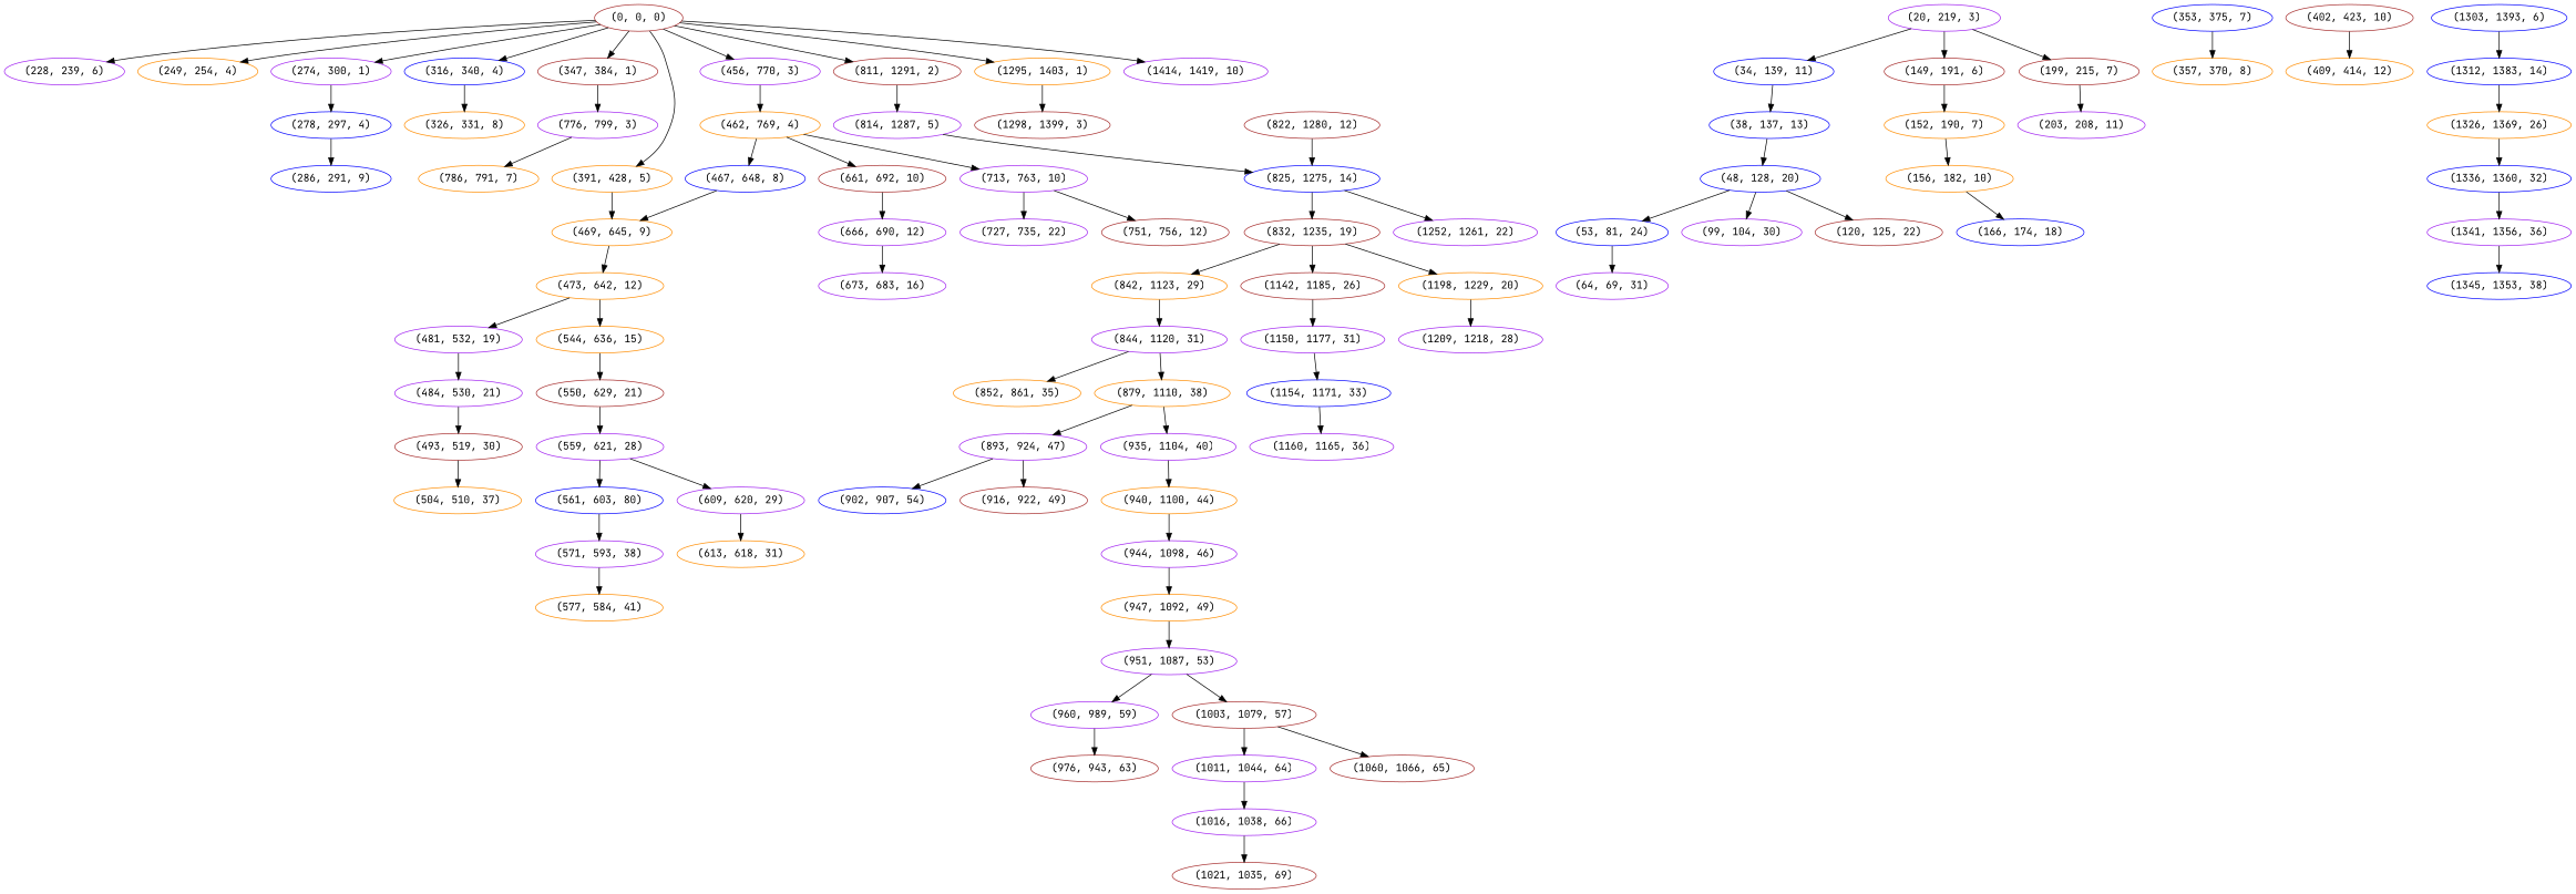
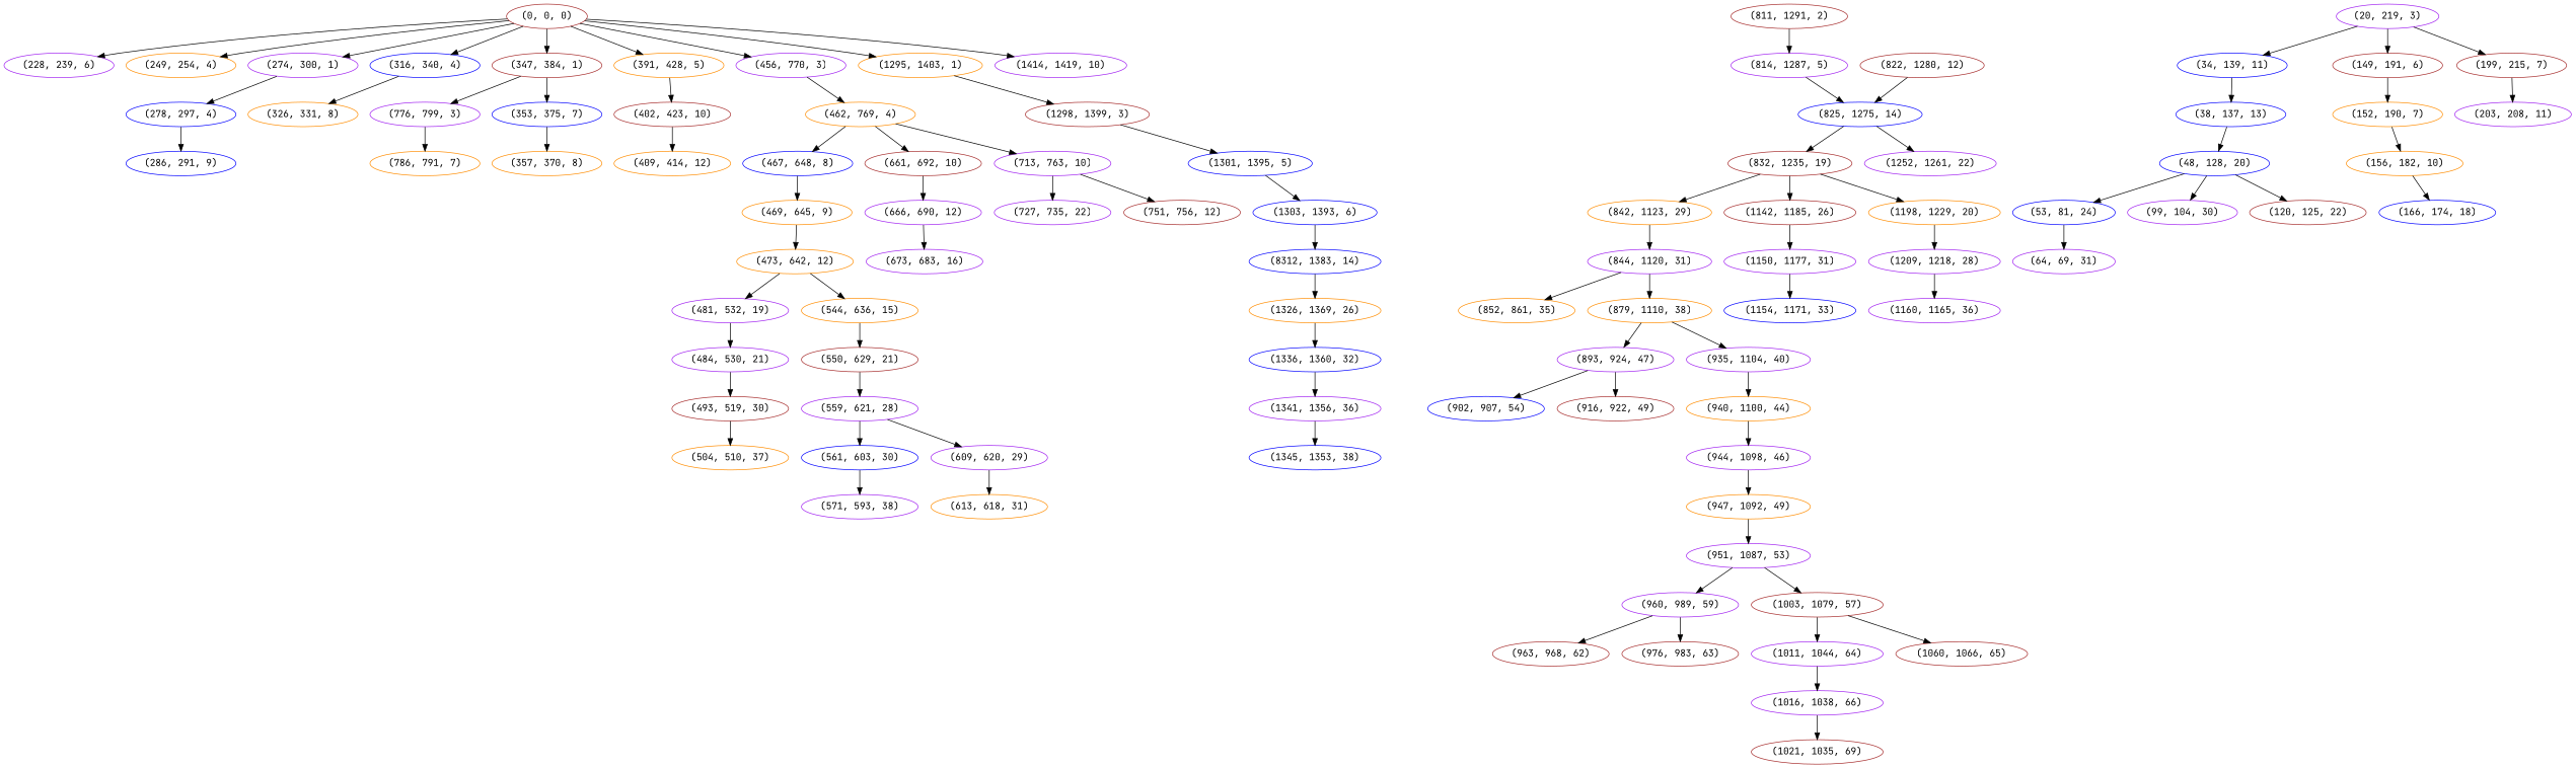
  digraph {
    fontname="JetBrains Mono"
    node [color=purple fontname="JetBrains Mono"]
    edge [fontname="JetBrains Mono"]
    "(0, 0, 0)" [color=brown]
    "(228, 239, 6)"
    "(249, 254, 4)" [color=darkorange]
    "(274, 300, 1)"
    "(316, 340, 4)" [color=blue]
    "(347, 384, 1)" [color=brown]
    "(391, 428, 5)" [color=darkorange]
    "(456, 770, 3)"
    "(811, 1291, 2)" [color=brown]
    "(1295, 1403, 1)" [color=darkorange]
    "(1414, 1419, 10)"
    "(34, 139, 11)" [color=blue]
    "(20, 219, 3)"
    "(149, 191, 6)" [color=brown]
    "(199, 215, 7)" [color=brown]
    "(278, 297, 4)" [color=blue]
    "(326, 331, 8)" [color=darkorange]
    "(776, 799, 3)"
    "(353, 375, 7)" [color=blue]
    "(402, 423, 10)" [color=brown]
    "(462, 769, 4)" [color=darkorange]
    "(786, 791, 7)" [color=darkorange]
    "(814, 1287, 5)"
    "(1298, 1399, 3)" [color=brown]
    "(38, 137, 13)" [color=blue]
    "(152, 190, 7)" [color=darkorange]
    "(203, 208, 11)"
    "(48, 128, 20)" [color=blue]
    "(53, 81, 24)" [color=blue]
    "(99, 104, 30)"
    "(120, 125, 22)" [color=brown]
    "(64, 69, 31)"
    "(156, 182, 10)" [color=darkorange]
    "(166, 174, 18)" [color=blue]
    "(286, 291, 9)" [color=blue]
    "(357, 370, 8)" [color=darkorange]
    "(409, 414, 12)" [color=darkorange]
    "(467, 648, 8)" [color=blue]
    "(661, 692, 10)" [color=brown]
    "(713, 763, 10)"
    "(469, 645, 9)" [color=darkorange]
    "(666, 690, 12)"
    "(727, 735, 22)"
    "(751, 756, 12)" [color=brown]
    "(473, 642, 12)" [color=darkorange]
    "(481, 532, 19)"
    "(544, 636, 15)" [color=darkorange]
    "(484, 530, 21)"
    "(550, 629, 21)" [color=brown]
    "(493, 519, 30)" [color=brown]
    "(504, 510, 37)" [color=darkorange]
    "(559, 621, 28)"
-   "(561, 603, 30)" [color=blue label="(561, 603, 80)"]
+   "(561, 603, 30)" [color=blue]
    "(609, 620, 29)"
    "(571, 593, 38)"
    "(613, 618, 31)" [color=darkorange]
-   "(577, 584, 41)" [color=darkorange]
    "(673, 683, 16)"
    "(825, 1275, 14)" [color=blue]
    "(822, 1280, 12)" [color=brown]
    "(832, 1235, 19)" [color=brown]
    "(1252, 1261, 22)"
    "(842, 1123, 29)" [color=darkorange]
    "(1142, 1185, 26)" [color=brown]
    "(1198, 1229, 20)" [color=darkorange]
    "(844, 1120, 31)"
    "(1150, 1177, 31)"
    "(1209, 1218, 28)"
    "(852, 861, 35)" [color=darkorange]
    "(879, 1110, 38)" [color=darkorange]
    "(893, 924, 47)"
    "(935, 1104, 40)"
    "(902, 907, 54)" [color=blue]
    "(916, 922, 49)" [color=brown]
    "(940, 1100, 44)" [color=darkorange]
    "(944, 1098, 46)"
    "(947, 1092, 49)" [color=darkorange]
    "(951, 1087, 53)"
    "(960, 989, 59)"
    "(1003, 1079, 57)" [color=brown]
-   "(976, 983, 63)" [color=brown label="(976, 943, 63)"]
+   "(963, 968, 62)" [color=brown]
+   "(976, 983, 63)" [color=brown]
    "(1011, 1044, 64)"
    "(1060, 1066, 65)" [color=brown]
    "(1016, 1038, 66)"
    "(1021, 1035, 69)" [color=brown]
    "(1154, 1171, 33)" [color=blue]
    "(1160, 1165, 36)"
+   "(1301, 1395, 5)" [color=blue]
    "(1303, 1393, 6)" [color=blue]
-   "(1312, 1383, 14)" [color=blue]
+   "(1312, 1383, 14)" [color=blue label="(8312, 1383, 14)"]
    "(1326, 1369, 26)" [color=darkorange]
    "(1336, 1360, 32)" [color=blue]
    "(1341, 1356, 36)"
    "(1345, 1353, 38)" [color=blue]
    "(0, 0, 0)" -> "(228, 239, 6)"
    "(0, 0, 0)" -> "(249, 254, 4)"
    "(0, 0, 0)" -> "(274, 300, 1)"
    "(0, 0, 0)" -> "(316, 340, 4)"
    "(0, 0, 0)" -> "(347, 384, 1)"
    "(0, 0, 0)" -> "(391, 428, 5)"
    "(0, 0, 0)" -> "(456, 770, 3)"
-   "(0, 0, 0)" -> "(811, 1291, 2)"
    "(0, 0, 0)" -> "(1295, 1403, 1)"
    "(0, 0, 0)" -> "(1414, 1419, 10)"
    "(274, 300, 1)" -> "(278, 297, 4)"
    "(316, 340, 4)" -> "(326, 331, 8)"
    "(347, 384, 1)" -> "(776, 799, 3)"
-   "(391, 428, 5)" -> "(469, 645, 9)"
+   "(347, 384, 1)" -> "(353, 375, 7)"
+   "(391, 428, 5)" -> "(402, 423, 10)"
    "(456, 770, 3)" -> "(462, 769, 4)"
    "(811, 1291, 2)" -> "(814, 1287, 5)"
    "(1295, 1403, 1)" -> "(1298, 1399, 3)"
    "(34, 139, 11)" -> "(38, 137, 13)"
    "(20, 219, 3)" -> "(34, 139, 11)"
    "(20, 219, 3)" -> "(149, 191, 6)"
    "(20, 219, 3)" -> "(199, 215, 7)"
    "(149, 191, 6)" -> "(152, 190, 7)"
    "(199, 215, 7)" -> "(203, 208, 11)"
    "(278, 297, 4)" -> "(286, 291, 9)"
    "(776, 799, 3)" -> "(786, 791, 7)"
    "(353, 375, 7)" -> "(357, 370, 8)"
    "(402, 423, 10)" -> "(409, 414, 12)"
    "(462, 769, 4)" -> "(467, 648, 8)"
    "(462, 769, 4)" -> "(661, 692, 10)"
    "(462, 769, 4)" -> "(713, 763, 10)"
    "(814, 1287, 5)" -> "(825, 1275, 14)"
+   "(1298, 1399, 3)" -> "(1301, 1395, 5)"
    "(38, 137, 13)" -> "(48, 128, 20)"
    "(152, 190, 7)" -> "(156, 182, 10)"
    "(48, 128, 20)" -> "(53, 81, 24)"
    "(48, 128, 20)" -> "(99, 104, 30)"
    "(48, 128, 20)" -> "(120, 125, 22)"
    "(53, 81, 24)" -> "(64, 69, 31)"
    "(156, 182, 10)" -> "(166, 174, 18)"
    "(467, 648, 8)" -> "(469, 645, 9)"
    "(661, 692, 10)" -> "(666, 690, 12)"
    "(713, 763, 10)" -> "(727, 735, 22)"
    "(713, 763, 10)" -> "(751, 756, 12)"
    "(469, 645, 9)" -> "(473, 642, 12)"
    "(666, 690, 12)" -> "(673, 683, 16)"
    "(473, 642, 12)" -> "(481, 532, 19)"
    "(473, 642, 12)" -> "(544, 636, 15)"
    "(481, 532, 19)" -> "(484, 530, 21)"
    "(544, 636, 15)" -> "(550, 629, 21)"
    "(484, 530, 21)" -> "(493, 519, 30)"
    "(550, 629, 21)" -> "(559, 621, 28)"
    "(493, 519, 30)" -> "(504, 510, 37)"
    "(559, 621, 28)" -> "(561, 603, 30)"
    "(559, 621, 28)" -> "(609, 620, 29)"
    "(561, 603, 30)" -> "(571, 593, 38)"
    "(609, 620, 29)" -> "(613, 618, 31)"
-   "(571, 593, 38)" -> "(577, 584, 41)"
    "(825, 1275, 14)" -> "(832, 1235, 19)"
    "(825, 1275, 14)" -> "(1252, 1261, 22)"
    "(822, 1280, 12)" -> "(825, 1275, 14)"
    "(832, 1235, 19)" -> "(842, 1123, 29)"
    "(832, 1235, 19)" -> "(1142, 1185, 26)"
    "(832, 1235, 19)" -> "(1198, 1229, 20)"
    "(842, 1123, 29)" -> "(844, 1120, 31)"
    "(1142, 1185, 26)" -> "(1150, 1177, 31)"
    "(1198, 1229, 20)" -> "(1209, 1218, 28)"
    "(844, 1120, 31)" -> "(852, 861, 35)"
    "(844, 1120, 31)" -> "(879, 1110, 38)"
    "(1150, 1177, 31)" -> "(1154, 1171, 33)"
    "(879, 1110, 38)" -> "(893, 924, 47)"
    "(879, 1110, 38)" -> "(935, 1104, 40)"
    "(893, 924, 47)" -> "(902, 907, 54)"
    "(893, 924, 47)" -> "(916, 922, 49)"
    "(935, 1104, 40)" -> "(940, 1100, 44)"
    "(940, 1100, 44)" -> "(944, 1098, 46)"
    "(944, 1098, 46)" -> "(947, 1092, 49)"
    "(947, 1092, 49)" -> "(951, 1087, 53)"
    "(951, 1087, 53)" -> "(960, 989, 59)"
    "(951, 1087, 53)" -> "(1003, 1079, 57)"
+   "(960, 989, 59)" -> "(963, 968, 62)"
    "(960, 989, 59)" -> "(976, 983, 63)"
    "(1003, 1079, 57)" -> "(1011, 1044, 64)"
    "(1003, 1079, 57)" -> "(1060, 1066, 65)"
    "(1011, 1044, 64)" -> "(1016, 1038, 66)"
    "(1016, 1038, 66)" -> "(1021, 1035, 69)"
-   "(1154, 1171, 33)" -> "(1160, 1165, 36)"
+   "(1209, 1218, 28)" -> "(1160, 1165, 36)"
+   "(1301, 1395, 5)" -> "(1303, 1393, 6)"
    "(1303, 1393, 6)" -> "(1312, 1383, 14)"
    "(1312, 1383, 14)" -> "(1326, 1369, 26)"
    "(1326, 1369, 26)" -> "(1336, 1360, 32)"
    "(1336, 1360, 32)" -> "(1341, 1356, 36)"
    "(1341, 1356, 36)" -> "(1345, 1353, 38)"
  }
